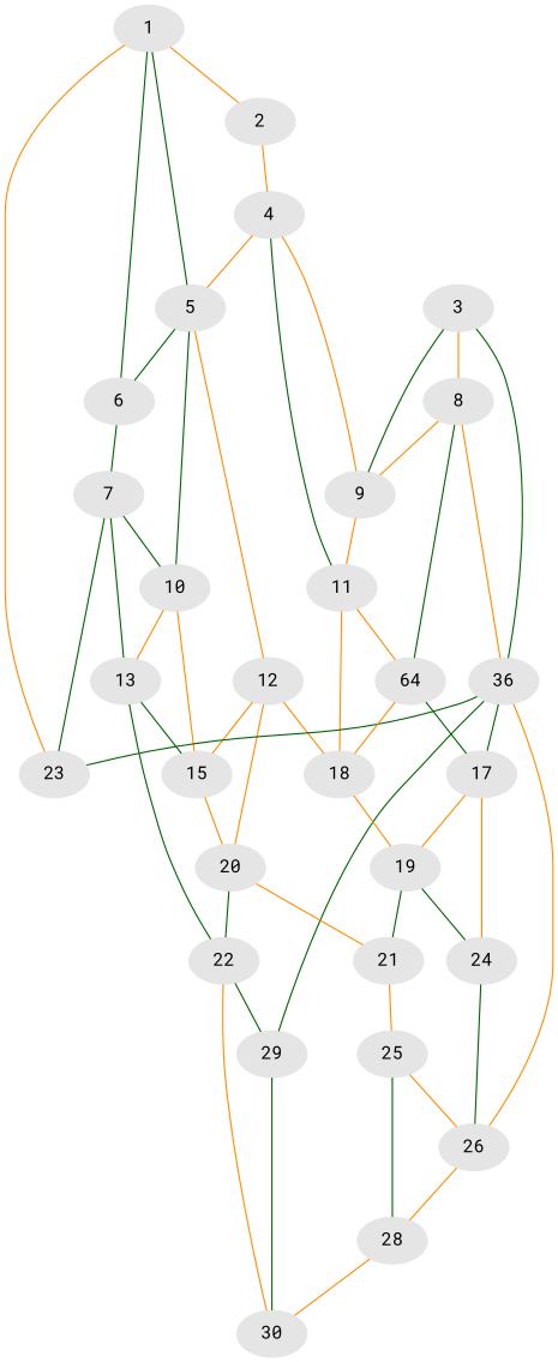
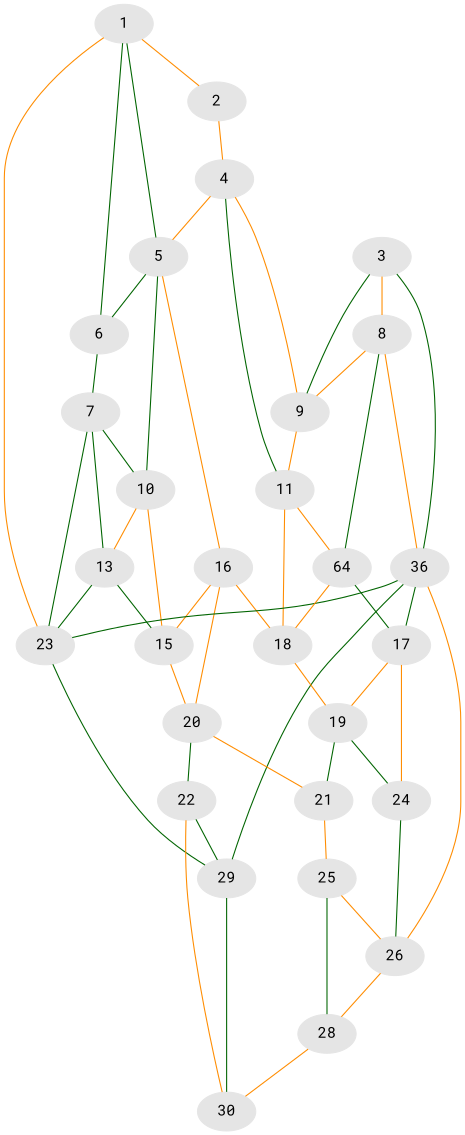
  graph {
    fontname="Roboto Mono"
    node [color=gray90 fontname="Roboto Mono" style=filled]
    edge [color=darkorange fontname="Roboto Mono" weight=1.0]
    1
    2
    5
    6
    23
    4
-   12
+   12 [label=16]
    10
    7
    29
    9
    11
    3
    8
    n15 [label=36]
    n16 [label=64]
    17
    26
    18
    15
    20
    13
    19
    21
    22
    24
    28
    30
    25
    1 -- 2
    1 -- 5 [color=darkgreen]
    1 -- 6 [color=darkgreen]
    1 -- 23
    2 -- 4
    5 -- 6 [color=darkgreen]
    5 -- 12
    5 -- 10 [color=darkgreen]
    6 -- 7 [color=darkgreen]
+   23 -- 29 [color=darkgreen weight=2.0]
    4 -- 5
    4 -- 9
    4 -- 11 [color=darkgreen]
    12 -- 18
    12 -- 15
    12 -- 20
    10 -- 15
    10 -- 13
    7 -- 23 [color=darkgreen]
    7 -- 10 [color=darkgreen]
    7 -- 13 [color=darkgreen]
    29 -- 30 [color=darkgreen]
    9 -- 11
    11 -- n16
    11 -- 18
    3 -- 9 [color=darkgreen]
    3 -- 8
    3 -- n15 [color=darkgreen]
    8 -- 9
    8 -- n15
    8 -- n16 [color=darkgreen]
    n15 -- 23 [color=darkgreen]
    n15 -- 29 [color=darkgreen]
    n15 -- 17 [color=darkgreen]
    n15 -- 26
    n16 -- 17 [color=darkgreen]
    n16 -- 18
    17 -- 19
    17 -- 24
    26 -- 28
    18 -- 19
    15 -- 20
    20 -- 21
    20 -- 22 [color=darkgreen]
-   13 -- 22 [color=darkgreen]
+   13 -- 23 [color=darkgreen]
    13 -- 15 [color=darkgreen]
    19 -- 21 [color=darkgreen]
    19 -- 24 [color=darkgreen]
    21 -- 25
    22 -- 29 [color=darkgreen]
    22 -- 30
    24 -- 26 [color=darkgreen]
    28 -- 30
    25 -- 26
    25 -- 28 [color=darkgreen]
  }
